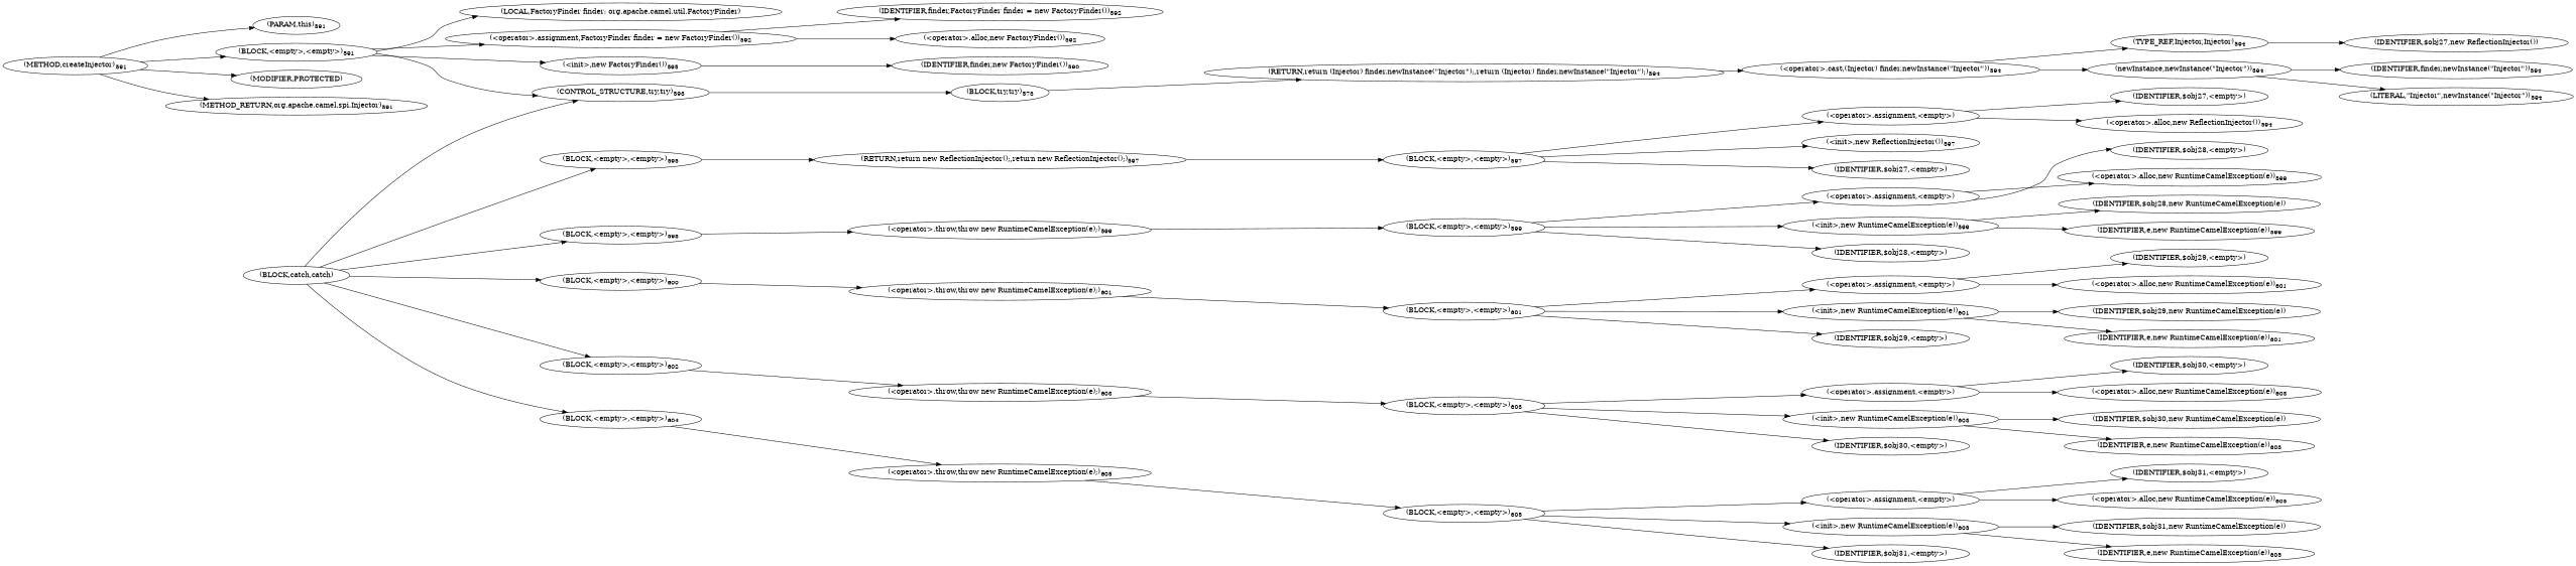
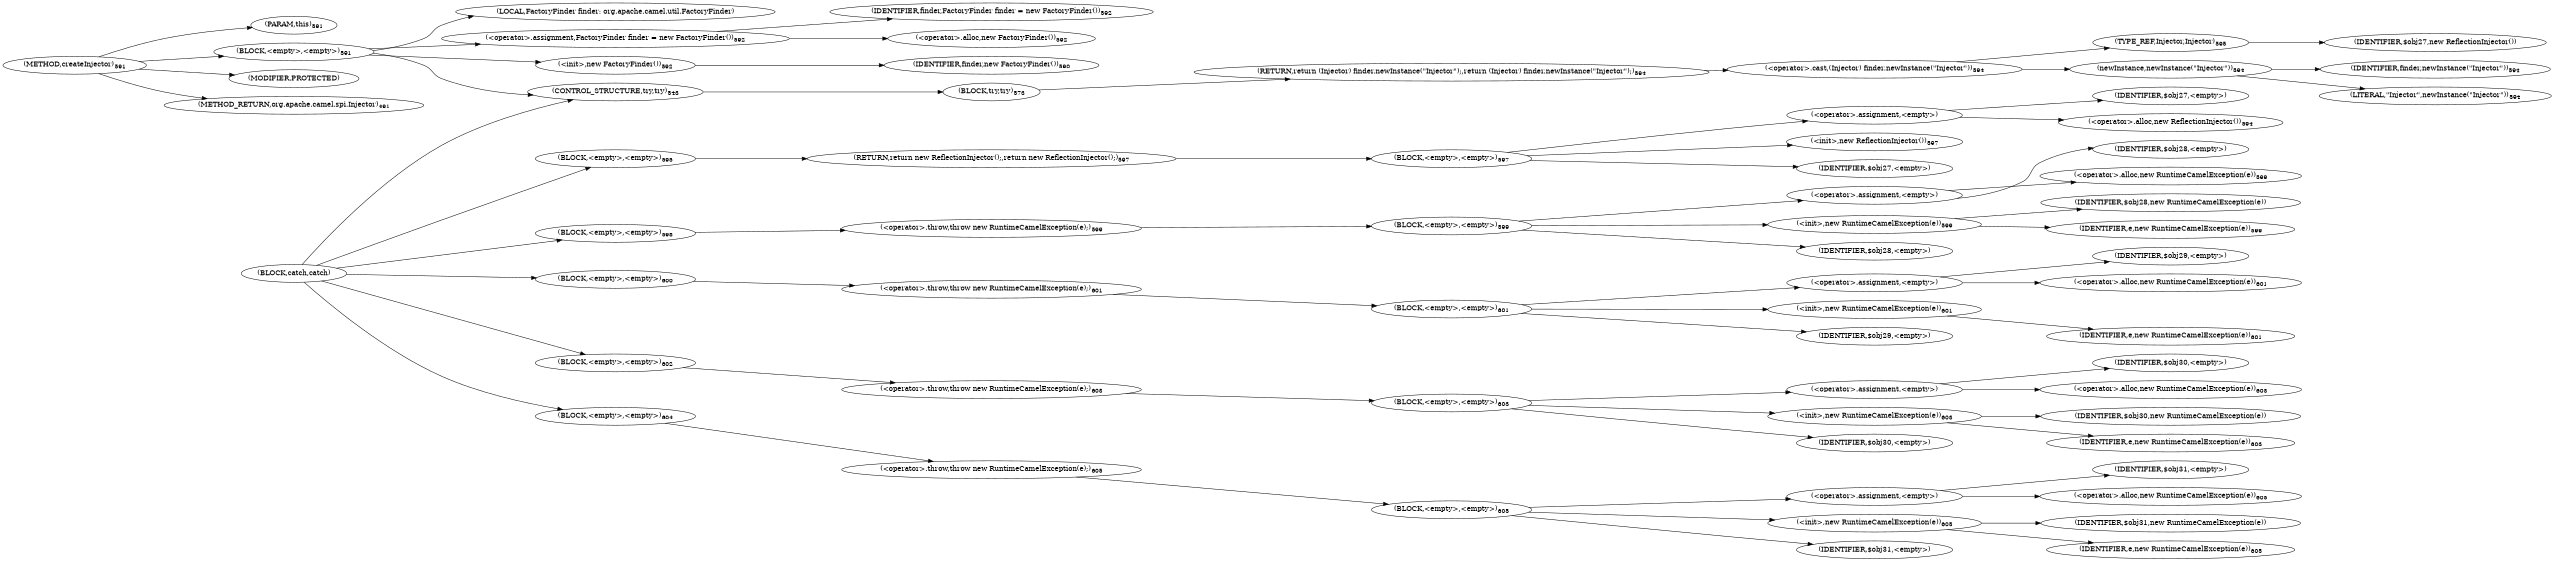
  digraph {
    rankdir=LR
    n1 [label=<(METHOD,createInjector)<SUB>591</SUB>>]
    n2 [label=<(PARAM,this)<SUB>591</SUB>>]
    n3 [label=<(BLOCK,&lt;empty&gt;,&lt;empty&gt;)<SUB>591</SUB>>]
    n4 [label=<(MODIFIER,PROTECTED)>]
-   n5 [label=<(METHOD_RETURN,org.apache.camel.spi.Injector)<SUB>591</SUB>>]
+   n5 [label=<(METHOD_RETURN,org.apache.camel.spi.Injector)<SUB>491</SUB>>]
    n6 [label=<(LOCAL,FactoryFinder finder: org.apache.camel.util.FactoryFinder)>]
    n7 [label=<(&lt;operator&gt;.assignment,FactoryFinder finder = new FactoryFinder())<SUB>592</SUB>>]
-   n8 [label=<(&lt;init&gt;,new FactoryFinder())<SUB>595</SUB>>]
-   n9 [label=<(CONTROL_STRUCTURE,try,try)<SUB>593</SUB>>]
+   n8 [label=<(&lt;init&gt;,new FactoryFinder())<SUB>592</SUB>>]
+   n9 [label=<(CONTROL_STRUCTURE,try,try)<SUB>543</SUB>>]
    n10 [label=<(IDENTIFIER,finder,FactoryFinder finder = new FactoryFinder())<SUB>592</SUB>>]
    n11 [label=<(&lt;operator&gt;.alloc,new FactoryFinder())<SUB>592</SUB>>]
    n12 [label=<(IDENTIFIER,finder,new FactoryFinder())<SUB>590</SUB>>]
    n13 [label=<(BLOCK,try,try)<SUB>573</SUB>>]
    n14 [label=<(RETURN,return (Injector) finder.newInstance(&quot;Injector&quot;);,return (Injector) finder.newInstance(&quot;Injector&quot;);)<SUB>594</SUB>>]
    n15 [label=<(BLOCK,catch,catch)>]
    n16 [label=<(BLOCK,&lt;empty&gt;,&lt;empty&gt;)<SUB>595</SUB>>]
    n17 [label=<(BLOCK,&lt;empty&gt;,&lt;empty&gt;)<SUB>598</SUB>>]
    n18 [label=<(BLOCK,&lt;empty&gt;,&lt;empty&gt;)<SUB>600</SUB>>]
    n19 [label=<(BLOCK,&lt;empty&gt;,&lt;empty&gt;)<SUB>602</SUB>>]
    n20 [label=<(BLOCK,&lt;empty&gt;,&lt;empty&gt;)<SUB>604</SUB>>]
    n21 [label=<(&lt;operator&gt;.cast,(Injector) finder.newInstance(&quot;Injector&quot;))<SUB>594</SUB>>]
-   n22 [label=<(TYPE_REF,Injector,Injector)<SUB>594</SUB>>]
+   n22 [label=<(TYPE_REF,Injector,Injector)<SUB>595</SUB>>]
    n23 [label=<(newInstance,newInstance(&quot;Injector&quot;))<SUB>594</SUB>>]
    n24 [label=<(IDENTIFIER,$obj27,new ReflectionInjector())>]
    n25 [label=<(IDENTIFIER,finder,newInstance(&quot;Injector&quot;))<SUB>594</SUB>>]
    n26 [label=<(LITERAL,&quot;Injector&quot;,newInstance(&quot;Injector&quot;))<SUB>594</SUB>>]
    n27 [label=<(RETURN,return new ReflectionInjector();,return new ReflectionInjector();)<SUB>597</SUB>>]
    n28 [label=<(&lt;operator&gt;.throw,throw new RuntimeCamelException(e);)<SUB>599</SUB>>]
    n29 [label=<(&lt;operator&gt;.throw,throw new RuntimeCamelException(e);)<SUB>601</SUB>>]
    n30 [label=<(&lt;operator&gt;.throw,throw new RuntimeCamelException(e);)<SUB>603</SUB>>]
    n31 [label=<(&lt;operator&gt;.throw,throw new RuntimeCamelException(e);)<SUB>605</SUB>>]
    n32 [label=<(BLOCK,&lt;empty&gt;,&lt;empty&gt;)<SUB>597</SUB>>]
    n33 [label=<(&lt;operator&gt;.assignment,&lt;empty&gt;)>]
    n34 [label=<(&lt;init&gt;,new ReflectionInjector())<SUB>597</SUB>>]
    n35 [label=<(IDENTIFIER,$obj27,&lt;empty&gt;)>]
    n36 [label=<(IDENTIFIER,$obj27,&lt;empty&gt;)>]
    n37 [label=<(&lt;operator&gt;.alloc,new ReflectionInjector())<SUB>594</SUB>>]
    n38 [label=<(BLOCK,&lt;empty&gt;,&lt;empty&gt;)<SUB>599</SUB>>]
    n39 [label=<(&lt;operator&gt;.assignment,&lt;empty&gt;)>]
    n40 [label=<(&lt;init&gt;,new RuntimeCamelException(e))<SUB>599</SUB>>]
    n41 [label=<(IDENTIFIER,$obj28,&lt;empty&gt;)>]
    n42 [label=<(IDENTIFIER,$obj28,&lt;empty&gt;)>]
    n43 [label=<(&lt;operator&gt;.alloc,new RuntimeCamelException(e))<SUB>599</SUB>>]
    n44 [label=<(IDENTIFIER,$obj28,new RuntimeCamelException(e))>]
    n45 [label=<(IDENTIFIER,e,new RuntimeCamelException(e))<SUB>599</SUB>>]
    n46 [label=<(BLOCK,&lt;empty&gt;,&lt;empty&gt;)<SUB>601</SUB>>]
    n47 [label=<(&lt;operator&gt;.assignment,&lt;empty&gt;)>]
    n48 [label=<(&lt;init&gt;,new RuntimeCamelException(e))<SUB>601</SUB>>]
    n49 [label=<(IDENTIFIER,$obj29,&lt;empty&gt;)>]
    n50 [label=<(IDENTIFIER,$obj29,&lt;empty&gt;)>]
    n51 [label=<(&lt;operator&gt;.alloc,new RuntimeCamelException(e))<SUB>601</SUB>>]
-   n52 [label=<(IDENTIFIER,$obj29,new RuntimeCamelException(e))>]
    n53 [label=<(IDENTIFIER,e,new RuntimeCamelException(e))<SUB>601</SUB>>]
    n54 [label=<(BLOCK,&lt;empty&gt;,&lt;empty&gt;)<SUB>603</SUB>>]
    n55 [label=<(&lt;operator&gt;.assignment,&lt;empty&gt;)>]
    n56 [label=<(&lt;init&gt;,new RuntimeCamelException(e))<SUB>603</SUB>>]
    n57 [label=<(IDENTIFIER,$obj30,&lt;empty&gt;)>]
    n58 [label=<(IDENTIFIER,$obj30,&lt;empty&gt;)>]
    n59 [label=<(&lt;operator&gt;.alloc,new RuntimeCamelException(e))<SUB>603</SUB>>]
    n60 [label=<(IDENTIFIER,$obj30,new RuntimeCamelException(e))>]
    n61 [label=<(IDENTIFIER,e,new RuntimeCamelException(e))<SUB>603</SUB>>]
    n62 [label=<(BLOCK,&lt;empty&gt;,&lt;empty&gt;)<SUB>605</SUB>>]
    n63 [label=<(&lt;operator&gt;.assignment,&lt;empty&gt;)>]
    n64 [label=<(&lt;init&gt;,new RuntimeCamelException(e))<SUB>605</SUB>>]
    n65 [label=<(IDENTIFIER,$obj31,&lt;empty&gt;)>]
    n66 [label=<(IDENTIFIER,$obj31,&lt;empty&gt;)>]
    n67 [label=<(&lt;operator&gt;.alloc,new RuntimeCamelException(e))<SUB>605</SUB>>]
    n68 [label=<(IDENTIFIER,$obj31,new RuntimeCamelException(e))>]
    n69 [label=<(IDENTIFIER,e,new RuntimeCamelException(e))<SUB>605</SUB>>]
    n1 -> n2
    n1 -> n3
    n1 -> n4
    n1 -> n5
    n3 -> n6
    n3 -> n7
    n3 -> n8
    n3 -> n9
    n7 -> n10
    n7 -> n11
    n8 -> n12
    n9 -> n13
    n13 -> n14
    n14 -> n21
    n15 -> n9
    n15 -> n16
    n15 -> n17
    n15 -> n18
    n15 -> n19
    n15 -> n20
    n16 -> n27
    n17 -> n28
    n18 -> n29
    n19 -> n30
    n20 -> n31
    n21 -> n22
    n21 -> n23
    n22 -> n24
    n23 -> n25
    n23 -> n26
    n27 -> n32
    n28 -> n38
    n29 -> n46
    n30 -> n54
    n31 -> n62
    n32 -> n33
    n32 -> n34
    n32 -> n35
    n33 -> n36
    n33 -> n37
    n38 -> n39
    n38 -> n40
    n38 -> n41
    n39 -> n42
    n39 -> n43
    n40 -> n44
    n40 -> n45
    n46 -> n47
    n46 -> n48
    n46 -> n49
    n47 -> n50
    n47 -> n51
-   n48 -> n52
    n48 -> n53
    n54 -> n55
    n54 -> n56
    n54 -> n57
    n55 -> n58
    n55 -> n59
    n56 -> n60
    n56 -> n61
    n62 -> n63
    n62 -> n64
    n62 -> n65
    n63 -> n66
    n63 -> n67
    n64 -> n68
    n64 -> n69
  }
